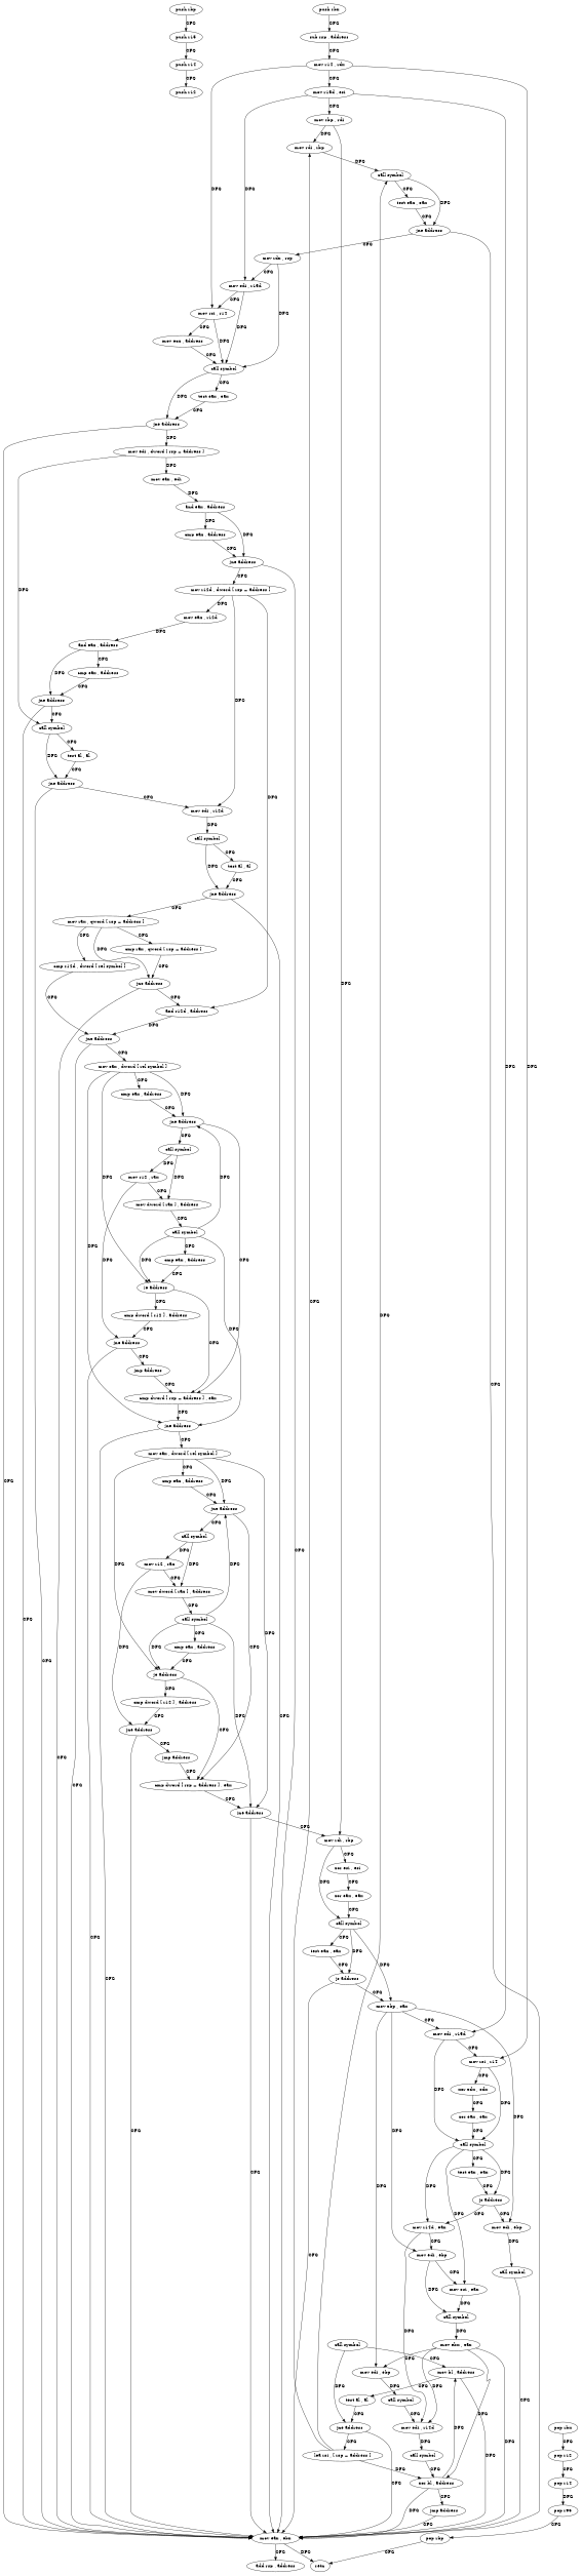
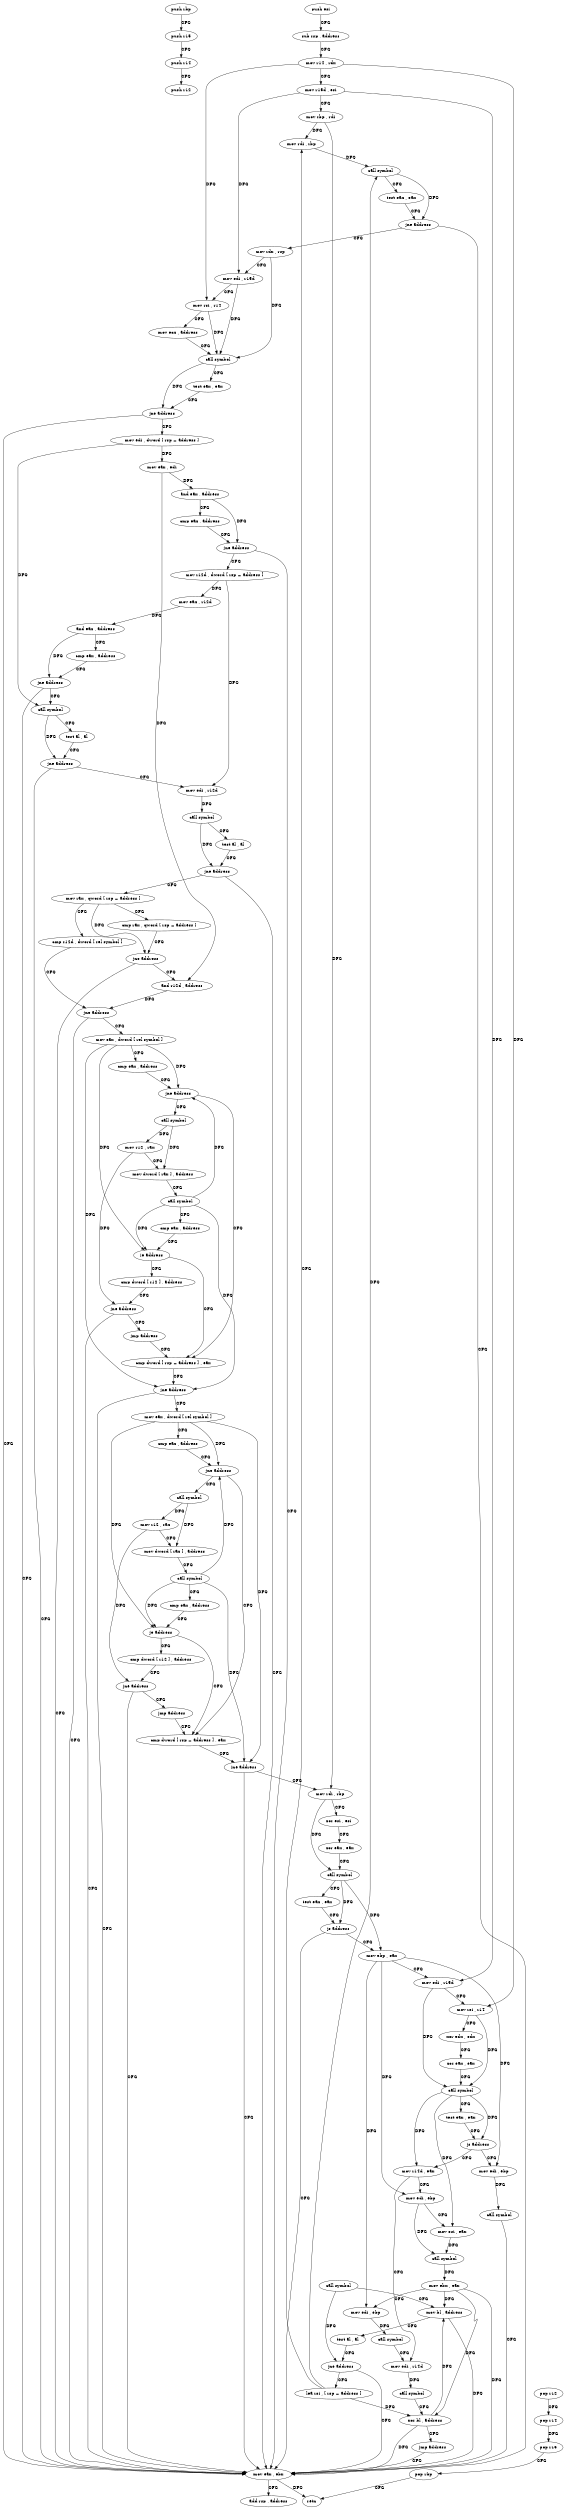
  digraph {
    n1 [label="push rbp"]
    n2 [label="push r15"]
    n3 [label="push r14"]
    n4 [label="push r12"]
-   n5 [label="push rbx"]
+   n5 [label="push esi"]
    n6 [label="sub rsp , address"]
    n7 [label="mov r14 , rdx"]
    n8 [label="mov r15d , esi"]
    n9 [label="mov rsi , r14"]
    n10 [label="mov rsi , r14"]
    n11 [label="mov rbp , rdi"]
    n12 [label="mov edi , r15d"]
    n13 [label="mov edi , r15d"]
    n14 [label="call symbol"]
    n15 [label="mov ecx , address"]
    n16 [label="call symbol"]
    n17 [label="xor edx , edx"]
    n18 [label="mov rdi , rbp"]
    n19 [label="mov rdi , rbp"]
    n20 [label="call symbol"]
    n21 [label="xor esi , esi"]
    n22 [label="call symbol"]
    n23 [label="call symbol"]
    n24 [label="mov bl , address"]
    n25 [label="jne address"]
    n26 [label="test al , al"]
    n27 [label="mov eax , ebx"]
    n28 [label="lea rsi , [ rsp + address ]"]
    n29 [label="add rsp , address"]
    n30 [label=retn]
    n31 [label="xor bl , address"]
    n32 [label="jmp address"]
    n33 [label="test eax , eax"]
    n34 [label="jne address"]
-   n35 [label="pop rbx"]
    n36 [label="pop r12"]
    n37 [label="pop r14"]
-   n38 [label="pop r95"]
+   n38 [label="pop r15"]
    n39 [label="pop rbp"]
    n40 [label="mov rdx , rsp"]
    n41 [label="test eax , eax"]
    n42 [label="jne address"]
    n43 [label="mov edi , dword [ rsp + address ]"]
    n44 [label="mov eax , edi"]
    n45 [label="call symbol"]
    n46 [label="and eax , address"]
    n47 [label="test al , al"]
    n48 [label="jne address"]
    n49 [label="cmp eax , address"]
    n50 [label="jne address"]
    n51 [label="mov r12d , dword [ rsp + address ]"]
    n52 [label="mov eax , r12d"]
    n53 [label="mov edi , r12d"]
    n54 [label="and r12d , address"]
    n55 [label="and eax , address"]
    n56 [label="call symbol"]
    n57 [label="jne address"]
    n58 [label="cmp eax , address"]
    n59 [label="jne address"]
    n60 [label="test al , al"]
    n61 [label="jne address"]
    n62 [label="mov rax , qword [ rsp + address ]"]
    n63 [label="cmp rax , qword [ rsp + address ]"]
    n64 [label="jne address"]
    n65 [label="cmp r12d , dword [ rel symbol ]"]
    n66 [label="mov eax , dword [ rel symbol ]"]
    n67 [label="cmp eax , address"]
    n68 [label="jne address"]
    n69 [label="jne address"]
    n70 [label="je address"]
    n71 [label="cmp dword [ rsp + address ] , eax"]
    n72 [label="call symbol"]
    n73 [label="mov eax , dword [ rel symbol ]"]
    n74 [label="cmp dword [ r12 ] , address"]
    n75 [label="mov r12 , rax"]
    n76 [label="mov dword [ rax ] , address"]
    n77 [label="jne address"]
    n78 [label="call symbol"]
    n79 [label="cmp eax , address"]
    n80 [label="jne address"]
    n81 [label="jne address"]
    n82 [label="je address"]
    n83 [label="cmp dword [ rsp + address ] , eax"]
    n84 [label="call symbol"]
    n85 [label="cmp dword [ r12 ] , address"]
    n86 [label="jmp address"]
    n87 [label="cmp eax , address"]
    n88 [label="mov r12 , rax"]
    n89 [label="mov dword [ rax ] , address"]
    n90 [label="jne address"]
    n91 [label="call symbol"]
    n92 [label="xor eax , eax"]
    n93 [label="test eax , eax"]
    n94 [label="js address"]
    n95 [label="mov ebp , eax"]
    n96 [label="jmp address"]
    n97 [label="cmp eax , address"]
    n98 [label="mov edi , ebp"]
    n99 [label="mov edi , ebp"]
    n100 [label="mov edi , ebp"]
    n101 [label="call symbol"]
    n102 [label="mov esi , eax"]
    n103 [label="call symbol"]
    n104 [label="call symbol"]
    n105 [label="test eax , eax"]
    n106 [label="js address"]
    n107 [label="mov r14d , eax"]
    n108 [label="xor eax , eax"]
    n109 [label="mov edi , r14d"]
    n110 [label="call symbol"]
    n111 [label="mov ebx , eax"]
    n1 -> n2 [label=CFG]
    n2 -> n3 [label=CFG]
    n3 -> n4 [label=CFG]
    n5 -> n6 [label=CFG]
    n6 -> n7 [label=CFG]
    n7 -> n8 [label=CFG]
    n7 -> n9 [label=DFG]
    n7 -> n10 [label=DFG]
    n8 -> n11 [label=CFG]
    n8 -> n12 [label=DFG]
    n8 -> n13 [label=DFG]
    n9 -> n14 [label=DFG]
    n9 -> n15 [label=CFG]
    n10 -> n16 [label=DFG]
    n10 -> n17 [label=CFG]
    n11 -> n18 [label=DFG]
    n11 -> n19 [label=DFG]
    n12 -> n9 [label=CFG]
    n12 -> n14 [label=DFG]
    n13 -> n10 [label=CFG]
    n13 -> n16 [label=DFG]
    n14 -> n41 [label=CFG]
    n14 -> n42 [label=DFG]
    n15 -> n14 [label=CFG]
    n16 -> n102 [label=DFG]
    n16 -> n105 [label=CFG]
    n16 -> n106 [label=DFG]
    n16 -> n107 [label=DFG]
    n17 -> n108 [label=CFG]
    n18 -> n20 [label=DFG]
    n19 -> n21 [label=CFG]
    n19 -> n22 [label=DFG]
    n20 -> n33 [label=CFG]
    n20 -> n34 [label=DFG]
    n21 -> n92 [label=CFG]
    n22 -> n93 [label=CFG]
    n22 -> n94 [label=DFG]
    n22 -> n95 [label=DFG]
    n23 -> n24 [label=CFG]
    n23 -> n25 [label=DFG]
    n24 -> n26 [label=CFG]
    n24 -> n27 [label=DFG]
    n25 -> n27 [label=CFG]
    n25 -> n28 [label=CFG]
    n26 -> n25 [label=CFG]
    n27 -> n29 [label=CFG]
    n27 -> n30 [label=DFG]
    n28 -> n18 [label=CFG]
    n28 -> n20 [label=DFG]
    n28 -> n31 [label=DFG]
    n31 -> n24 [label=DFG]
    n31 -> n27 [label=DFG]
    n31 -> n32 [label=CFG]
    n32 -> n27 [label=CFG]
    n33 -> n34 [label=CFG]
    n34 -> n27 [label=CFG]
    n34 -> n40 [label=CFG]
-   n35 -> n36 [label=CFG]
    n36 -> n37 [label=CFG]
    n37 -> n38 [label=DFG]
    n38 -> n39 [label=CFG]
    n39 -> n30 [label=CFG]
    n40 -> n12 [label=CFG]
    n40 -> n14 [label=DFG]
    n41 -> n42 [label=CFG]
    n42 -> n27 [label=CFG]
    n42 -> n43 [label=CFG]
    n43 -> n44 [label=DFG]
    n43 -> n45 [label=DFG]
    n44 -> n46 [label=DFG]
    n45 -> n47 [label=CFG]
    n45 -> n48 [label=DFG]
    n46 -> n49 [label=CFG]
    n46 -> n50 [label=DFG]
    n47 -> n48 [label=CFG]
    n48 -> n27 [label=CFG]
    n48 -> n53 [label=CFG]
    n49 -> n50 [label=CFG]
    n50 -> n27 [label=CFG]
    n50 -> n51 [label=CFG]
    n51 -> n52 [label=DFG]
    n51 -> n53 [label=DFG]
-   n51 -> n54 [label=DFG]
+   n44 -> n54 [label=DFG]
    n52 -> n55 [label=DFG]
    n53 -> n56 [label=DFG]
    n54 -> n57 [label=DFG]
    n55 -> n58 [label=CFG]
    n55 -> n59 [label=DFG]
    n56 -> n60 [label=CFG]
    n56 -> n61 [label=DFG]
    n57 -> n27 [label=CFG]
    n57 -> n66 [label=CFG]
    n58 -> n59 [label=CFG]
    n59 -> n27 [label=CFG]
    n59 -> n45 [label=CFG]
    n60 -> n61 [label=CFG]
    n61 -> n27 [label=CFG]
    n61 -> n62 [label=CFG]
    n62 -> n63 [label=CFG]
    n62 -> n64 [label=DFG]
    n62 -> n65 [label=CFG]
    n63 -> n64 [label=CFG]
    n64 -> n27 [label=CFG]
    n64 -> n54 [label=CFG]
    n65 -> n57 [label=CFG]
    n66 -> n67 [label=CFG]
    n66 -> n68 [label=DFG]
    n66 -> n69 [label=DFG]
    n66 -> n70 [label=DFG]
    n67 -> n68 [label=CFG]
    n68 -> n71 [label=CFG]
    n68 -> n72 [label=CFG]
    n69 -> n27 [label=CFG]
    n69 -> n73 [label=CFG]
    n70 -> n71 [label=CFG]
    n70 -> n74 [label=CFG]
    n71 -> n69 [label=CFG]
    n72 -> n75 [label=DFG]
    n72 -> n76 [label=DFG]
    n73 -> n79 [label=CFG]
    n73 -> n80 [label=DFG]
    n73 -> n81 [label=DFG]
    n73 -> n82 [label=DFG]
    n74 -> n77 [label=CFG]
    n75 -> n76 [label=CFG]
    n75 -> n77 [label=DFG]
    n76 -> n78 [label=CFG]
    n77 -> n27 [label=CFG]
    n77 -> n86 [label=CFG]
    n78 -> n68 [label=DFG]
    n78 -> n69 [label=DFG]
    n78 -> n70 [label=DFG]
    n78 -> n87 [label=CFG]
    n79 -> n80 [label=CFG]
    n80 -> n83 [label=CFG]
    n80 -> n84 [label=CFG]
    n81 -> n19 [label=CFG]
    n81 -> n27 [label=CFG]
    n82 -> n83 [label=CFG]
    n82 -> n85 [label=CFG]
    n83 -> n81 [label=CFG]
    n84 -> n88 [label=DFG]
    n84 -> n89 [label=DFG]
    n85 -> n90 [label=CFG]
    n86 -> n71 [label=CFG]
    n87 -> n70 [label=CFG]
    n88 -> n89 [label=CFG]
    n88 -> n90 [label=DFG]
    n89 -> n91 [label=CFG]
    n90 -> n27 [label=CFG]
    n90 -> n96 [label=CFG]
    n91 -> n80 [label=DFG]
    n91 -> n81 [label=DFG]
    n91 -> n82 [label=DFG]
    n91 -> n97 [label=CFG]
    n92 -> n22 [label=CFG]
    n93 -> n94 [label=CFG]
    n94 -> n27 [label=CFG]
    n94 -> n95 [label=CFG]
    n95 -> n13 [label=CFG]
    n95 -> n98 [label=DFG]
    n95 -> n99 [label=DFG]
    n95 -> n100 [label=DFG]
    n96 -> n83 [label=CFG]
    n97 -> n82 [label=CFG]
    n98 -> n101 [label=DFG]
    n99 -> n102 [label=CFG]
    n99 -> n103 [label=DFG]
    n100 -> n104 [label=DFG]
    n101 -> n27 [label=CFG]
    n102 -> n103 [label=DFG]
    n103 -> n111 [label=DFG]
    n104 -> n109 [label=CFG]
    n105 -> n106 [label=CFG]
    n106 -> n98 [label=CFG]
    n106 -> n107 [label=CFG]
    n107 -> n99 [label=CFG]
-   n107 -> n109 [label=DFG]
+   n107 -> n109 [label=CFG]
    n108 -> n16 [label=CFG]
    n109 -> n110 [label=DFG]
    n110 -> n31 [label=CFG]
-   n111 -> n109 [label=DFG]
+   n111 -> n24 [label=DFG]
    n111 -> n27 [label=DFG]
    n111 -> n31 [label=DFG]
    n111 -> n100 [label=CFG]
  }
